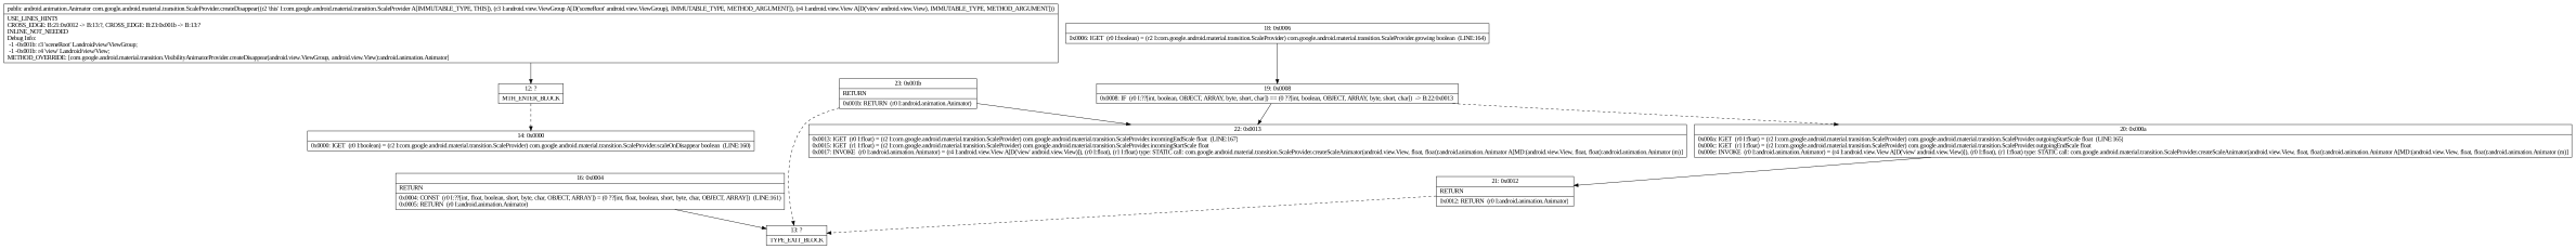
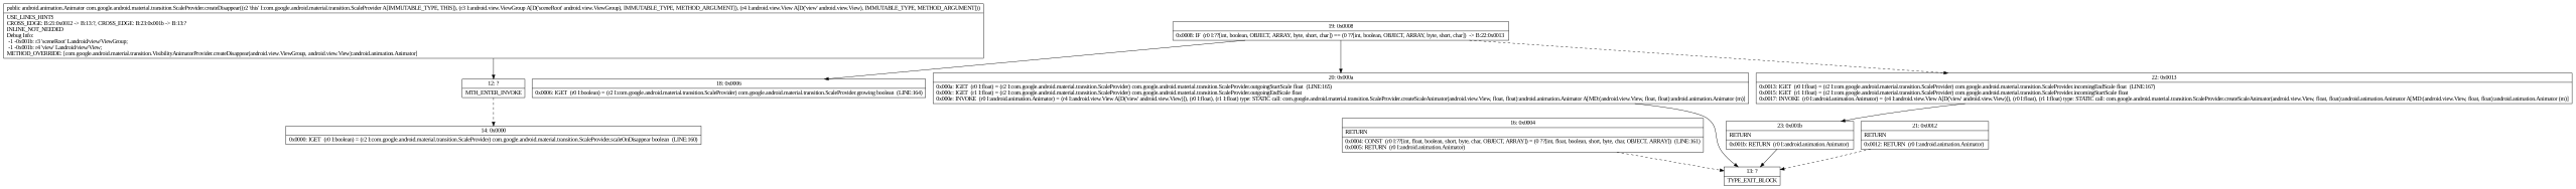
  digraph {
    fontname="Liberation Serif"
    node [fontname="Liberation Serif" shape=record]
    edge [fontname="Liberation Serif"]
-   n1 [label="{12\:\ ?|MTH_ENTER_BLOCK\l}"]
+   n1 [label="{12\:\ ?|MTH_ENTER_INVOKE\l}"]
    n2 [label="{14\:\ 0x0000|0x0000: IGET  (r0 I:boolean) = (r2 I:com.google.android.material.transition.ScaleProvider) com.google.android.material.transition.ScaleProvider.scaleOnDisappear boolean  (LINE:160)\l}"]
    n3 [label="{16\:\ 0x0004|RETURN\l|0x0004: CONST  (r0 I:??[int, float, boolean, short, byte, char, OBJECT, ARRAY]) = (0 ??[int, float, boolean, short, byte, char, OBJECT, ARRAY])  (LINE:161)\l0x0005: RETURN  (r0 I:android.animation.Animator) \l}"]
    n4 [label="{13\:\ ?|TYPE_EXIT_BLOCK\l}"]
    n5 [label="{18\:\ 0x0006|0x0006: IGET  (r0 I:boolean) = (r2 I:com.google.android.material.transition.ScaleProvider) com.google.android.material.transition.ScaleProvider.growing boolean  (LINE:164)\l}"]
    n6 [label="{19\:\ 0x0008|0x0008: IF  (r0 I:??[int, boolean, OBJECT, ARRAY, byte, short, char]) == (0 ??[int, boolean, OBJECT, ARRAY, byte, short, char])  \-\> B:22:0x0013 \l}"]
    n7 [label="{20\:\ 0x000a|0x000a: IGET  (r0 I:float) = (r2 I:com.google.android.material.transition.ScaleProvider) com.google.android.material.transition.ScaleProvider.outgoingStartScale float  (LINE:165)\l0x000c: IGET  (r1 I:float) = (r2 I:com.google.android.material.transition.ScaleProvider) com.google.android.material.transition.ScaleProvider.outgoingEndScale float \l0x000e: INVOKE  (r0 I:android.animation.Animator) = (r4 I:android.view.View A[D('view' android.view.View)]), (r0 I:float), (r1 I:float) type: STATIC call: com.google.android.material.transition.ScaleProvider.createScaleAnimator(android.view.View, float, float):android.animation.Animator A[MD:(android.view.View, float, float):android.animation.Animator (m)]\l}"]
    n8 [label="{22\:\ 0x0013|0x0013: IGET  (r0 I:float) = (r2 I:com.google.android.material.transition.ScaleProvider) com.google.android.material.transition.ScaleProvider.incomingEndScale float  (LINE:167)\l0x0015: IGET  (r1 I:float) = (r2 I:com.google.android.material.transition.ScaleProvider) com.google.android.material.transition.ScaleProvider.incomingStartScale float \l0x0017: INVOKE  (r0 I:android.animation.Animator) = (r4 I:android.view.View A[D('view' android.view.View)]), (r0 I:float), (r1 I:float) type: STATIC call: com.google.android.material.transition.ScaleProvider.createScaleAnimator(android.view.View, float, float):android.animation.Animator A[MD:(android.view.View, float, float):android.animation.Animator (m)]\l}"]
    n9 [label="{21\:\ 0x0012|RETURN\l|0x0012: RETURN  (r0 I:android.animation.Animator) \l}"]
    n10 [label="{23\:\ 0x001b|RETURN\l|0x001b: RETURN  (r0 I:android.animation.Animator) \l}"]
    n11 [label="{public android.animation.Animator com.google.android.material.transition.ScaleProvider.createDisappear((r2 'this' I:com.google.android.material.transition.ScaleProvider A[IMMUTABLE_TYPE, THIS]), (r3 I:android.view.ViewGroup A[D('sceneRoot' android.view.ViewGroup), IMMUTABLE_TYPE, METHOD_ARGUMENT]), (r4 I:android.view.View A[D('view' android.view.View), IMMUTABLE_TYPE, METHOD_ARGUMENT]))  | USE_LINES_HINTS\lCROSS_EDGE: B:21:0x0012 \-\> B:13:?, CROSS_EDGE: B:23:0x001b \-\> B:13:?\lINLINE_NOT_NEEDED\lDebug Info:\l  \-1 \-0x001b: r3 'sceneRoot' Landroid\/view\/ViewGroup;\l  \-1 \-0x001b: r4 'view' Landroid\/view\/View;\lMETHOD_OVERRIDE: [com.google.android.material.transition.VisibilityAnimatorProvider.createDisappear(android.view.ViewGroup, android.view.View):android.animation.Animator]\l}"]
    n1 -> n2 [style=dashed]
-   n3 -> n4
-   n5 -> n6
-   n6 -> n7 [style=dashed]
-   n6 -> n8
-   n7 -> n9
-   n10 -> n8
+   n3 -> n4 [style=dashed]
+   n6 -> n5
+   n6 -> n7 [style=solid]
+   n6 -> n8 [style=dashed]
+   n7 -> n4
+   n8 -> n10
    n9 -> n4 [style=dashed]
-   n10 -> n4 [style=dashed]
+   n10 -> n4
    n11 -> n1
  }
